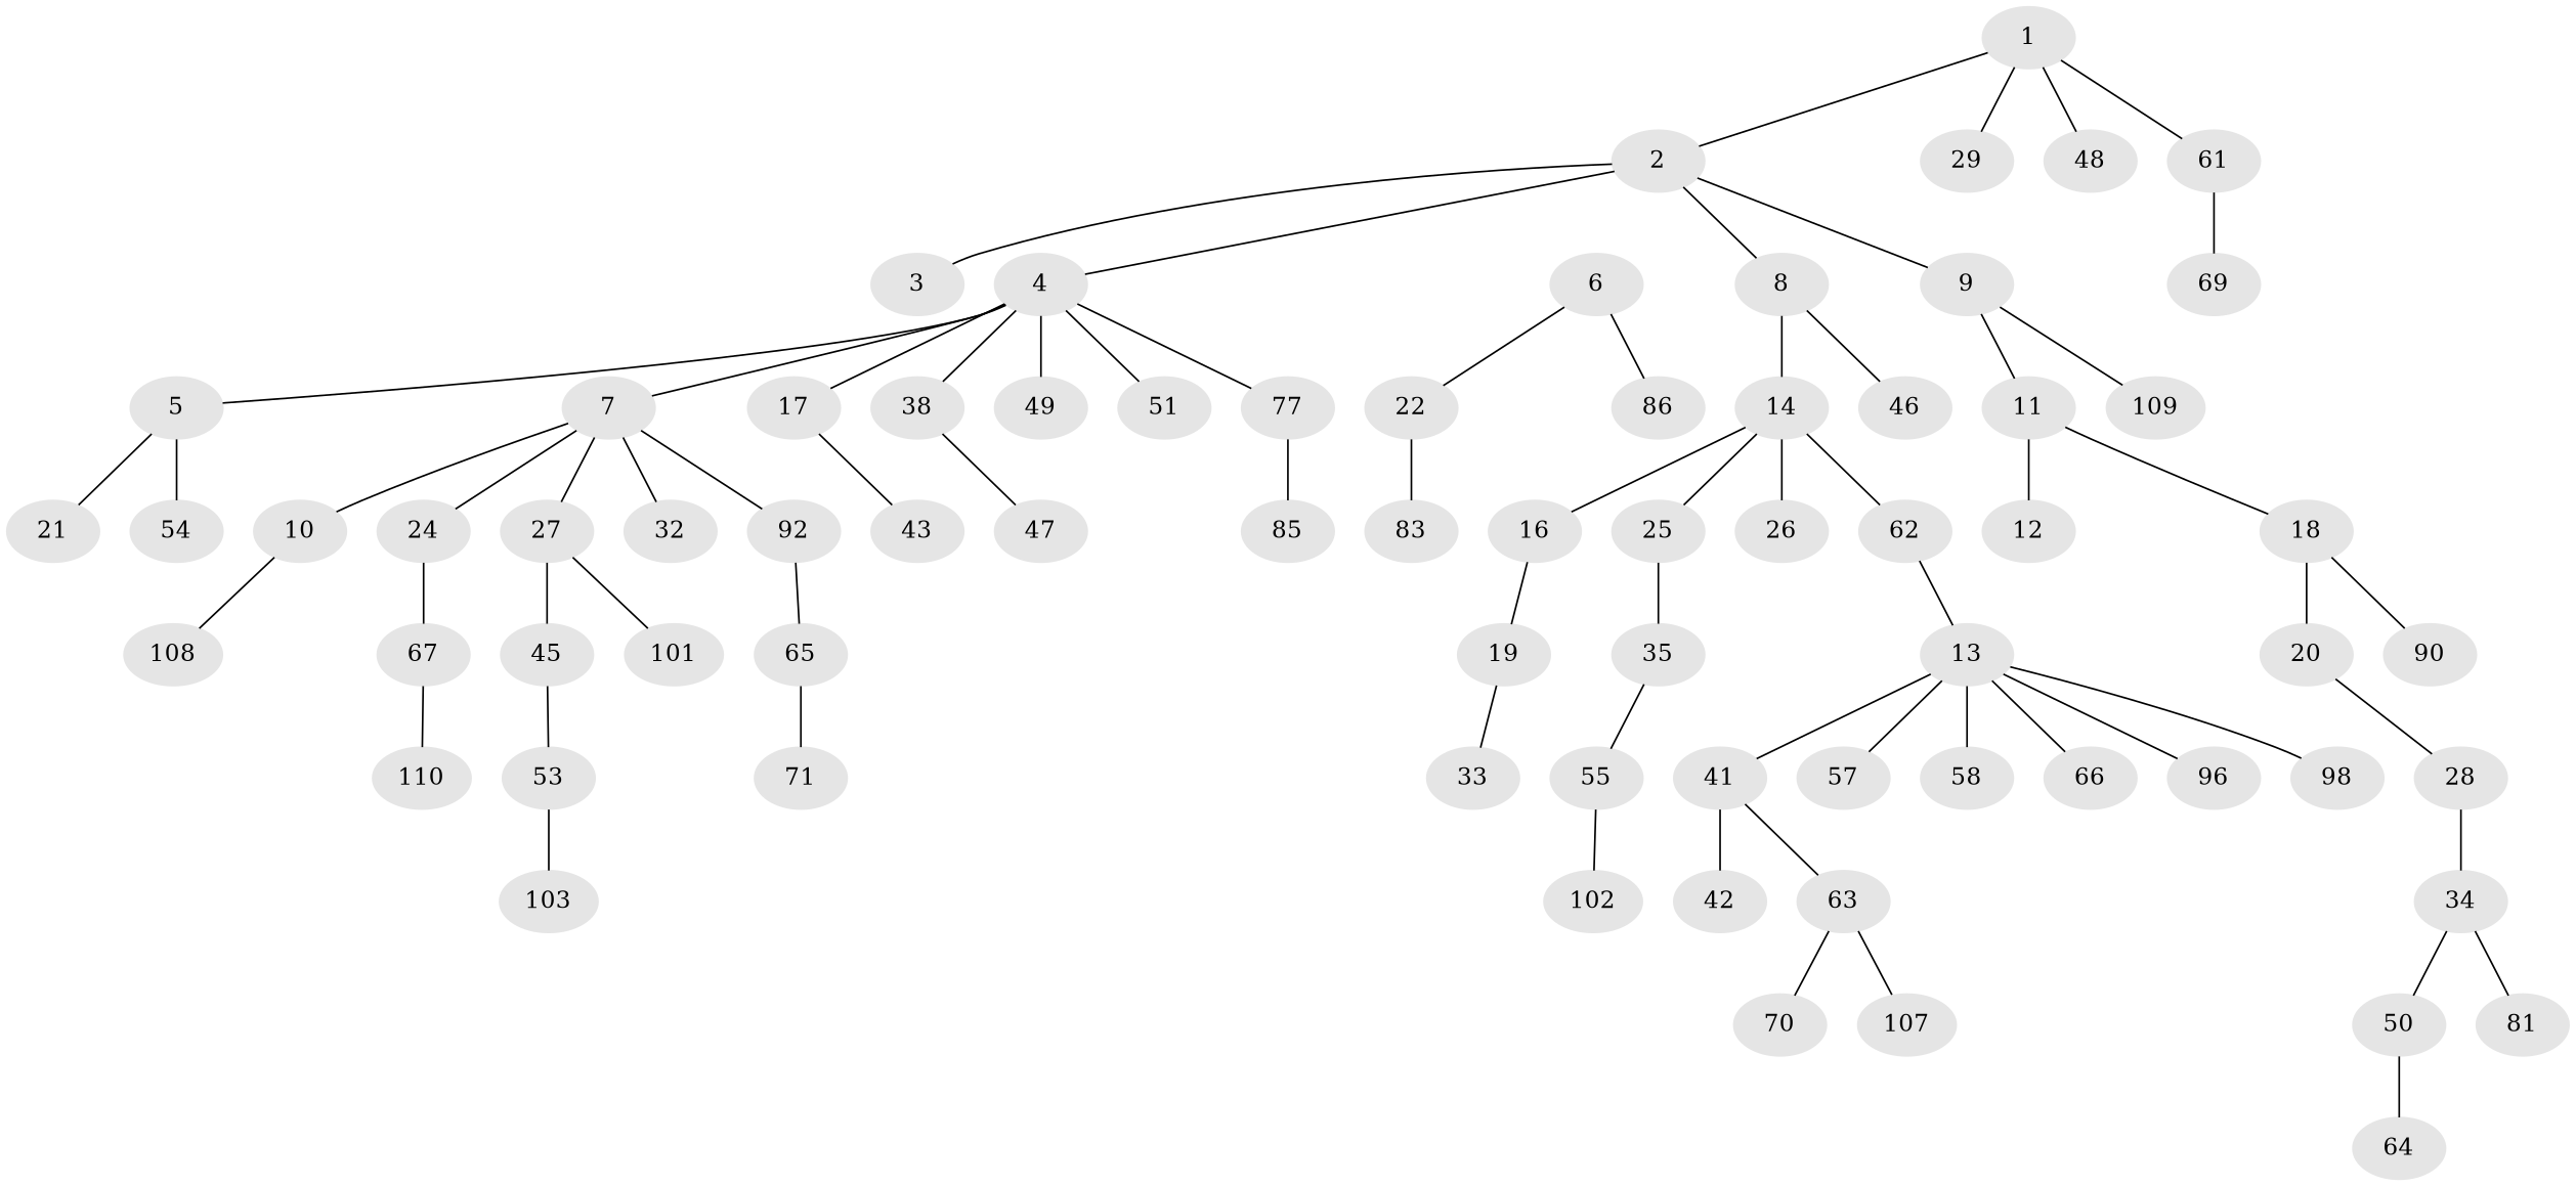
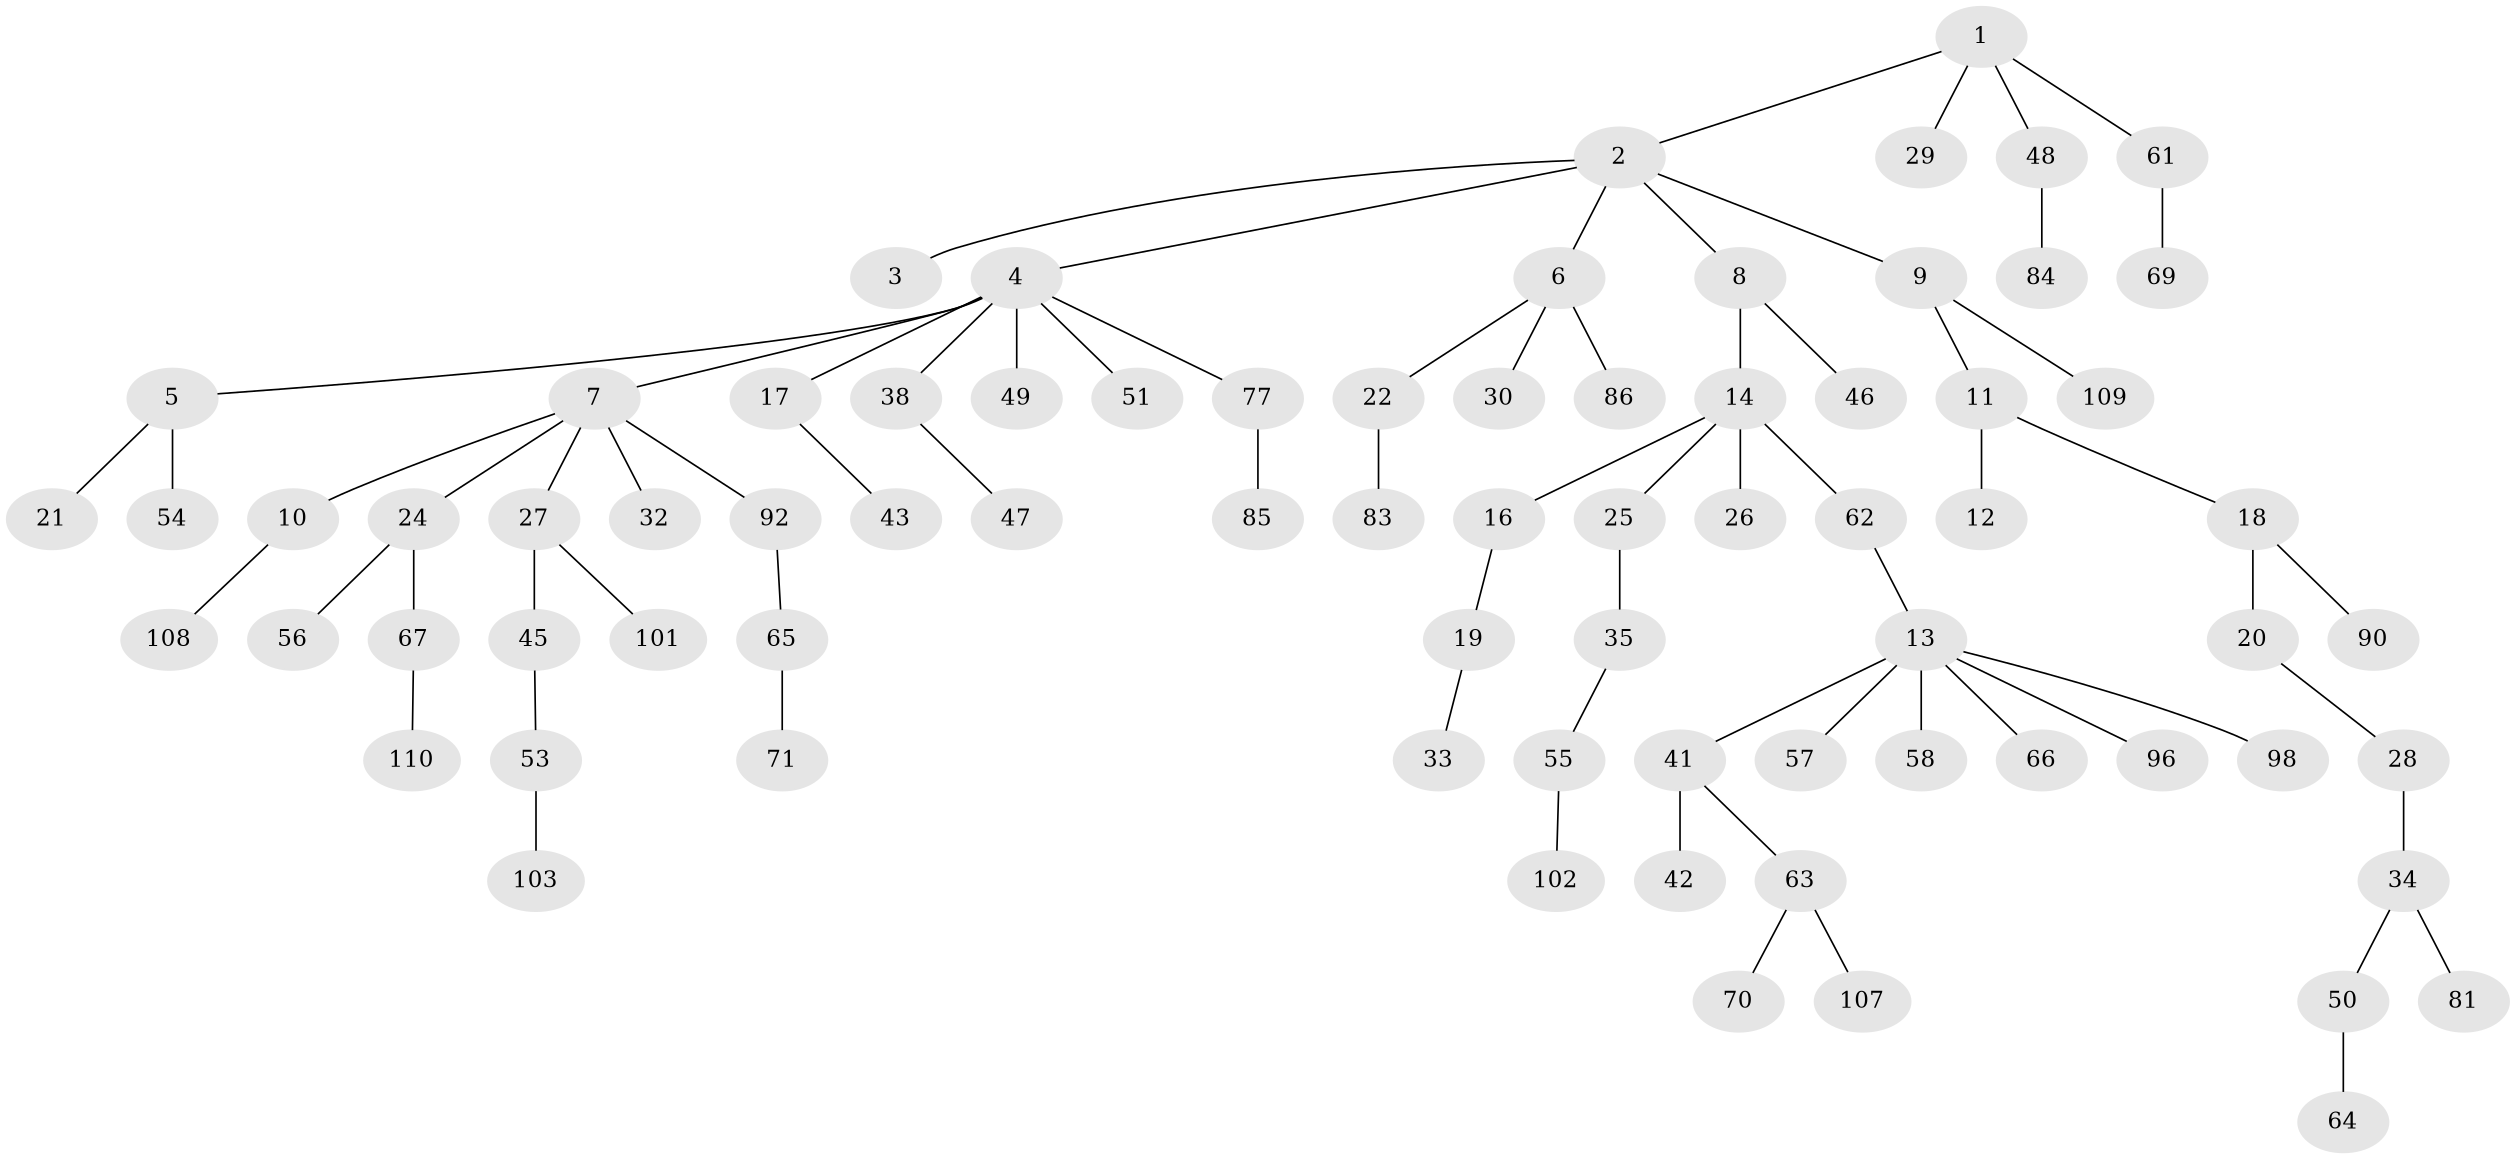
  graph {
    node [color=gray90 style=filled]
    1 [super="+40"]
    2
    29
    48
    61
    3 [super="+91"]
    4 [super="+15"]
    6 [super="+36"]
    8 [super="+72"]
    9 [super="+31"]
+   84 [super="+99"]
    69 [super="+88"]
    5
    7 [super="+23"]
    17
    38
    49
    51 [super="+95"]
    77
    22 [super="+76"]
+   30 [super="+39"]
    86
    14 [super="+82"]
    46
    11
    109
    21
    54
    10 [super="+106"]
    24 [super="+97"]
    27 [super="+73"]
    32
    n33 [label=92 super="+79"]
    43 [super="+87"]
    47
    85 [super="+104"]
    83
    108
+   56
    67 [super="+93"]
    45 [super="+94"]
    101
    65
    16
    25 [super="+60"]
    26 [super="+92"]
    62
    12 [super="+68"]
    18 [super="+59"]
    20
    90
    13 [super="+37"]
    41
    57 [super="+75"]
    58
    66
    96
    98
    42 [super="+100"]
    63 [super="+89"]
    19 [super="+74"]
    35
    33
    28 [super="+78"]
    34 [super="+44"]
    110
    55 [super="+80"]
    53
    50
    81
    64
    102
    70
    107
    103
    71 [super="+105"]
    1 -- 2
    1 -- 29
    1 -- 48
    1 -- 61
    2 -- 3
    2 -- 4
+   2 -- 6
    2 -- 8
    2 -- 9
+   48 -- 84
    61 -- 69
    4 -- 5
    4 -- 7
    4 -- 17
    4 -- 38
    4 -- 49
    4 -- 51
    4 -- 77
    6 -- 22
+   6 -- 30
    6 -- 86
    8 -- 14
    8 -- 46
    9 -- 11
    9 -- 109
    5 -- 21
    5 -- 54
    7 -- 10
    7 -- 24
    7 -- 27
    7 -- 32
    7 -- n33
    17 -- 43
    38 -- 47
    77 -- 85
    22 -- 83
    14 -- 16
    14 -- 25
    14 -- 26
    14 -- 62
    11 -- 12
    11 -- 18
    10 -- 108
+   24 -- 56
    24 -- 67
    27 -- 45
    27 -- 101
    n33 -- 65
    67 -- 110
    45 -- 53
    65 -- 71
    16 -- 19
    25 -- 35
    62 -- 13
    18 -- 20
    18 -- 90
    20 -- 28
    13 -- 41
    13 -- 57
    13 -- 58
    13 -- 66
    13 -- 96
    13 -- 98
    41 -- 42
    41 -- 63
    63 -- 70
    63 -- 107
    19 -- 33
    35 -- 55
    28 -- 34
    34 -- 50
    34 -- 81
    55 -- 102
    53 -- 103
    50 -- 64
  }
